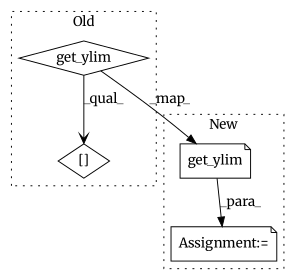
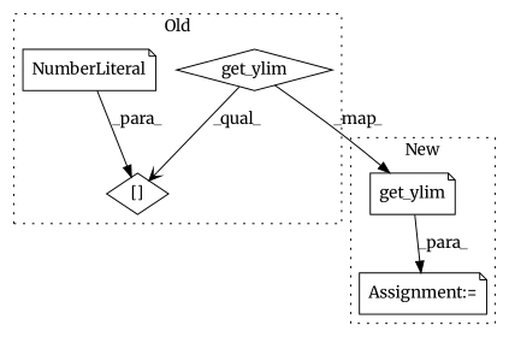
  digraph {
    fontname=Merriweather
    node [a=32 l=10 shape=note fontname=Merriweather]
    edge [arrowhead=normal fontname=Merriweather]
    n1 [label=get_ylim s=8012]
    n2 [a=7 l=2 label="Assignment:=" s=8000]
    n3 [label=get_ylim s=7974 shape=diamond]
    n4 [a=2 l="21,1" label="[]" s="7964,7986" shape=diamond]
+   n5 [a=34 l=1 label=NumberLiteral s=7985]
    subgraph cluster_1 {
      label=New
      style=dotted
      n1
      n2
    }
    subgraph cluster_2 {
      label=Old
      style=dotted
      n3
      n4
+     n5
    }
    n1 -> n2 [label=_para_]
    n3 -> n1 [label=_map_]
    n3 -> n4 [label=_qual_ arrowhead=vee]
+   n5 -> n4 [label=_para_]
  }
